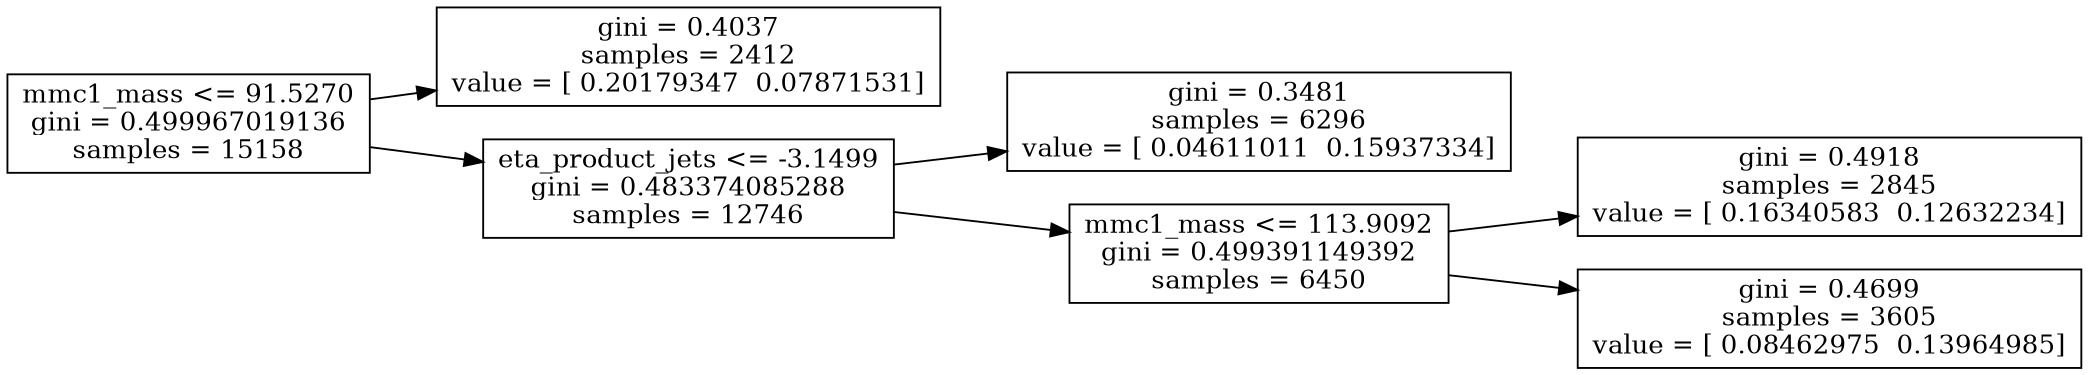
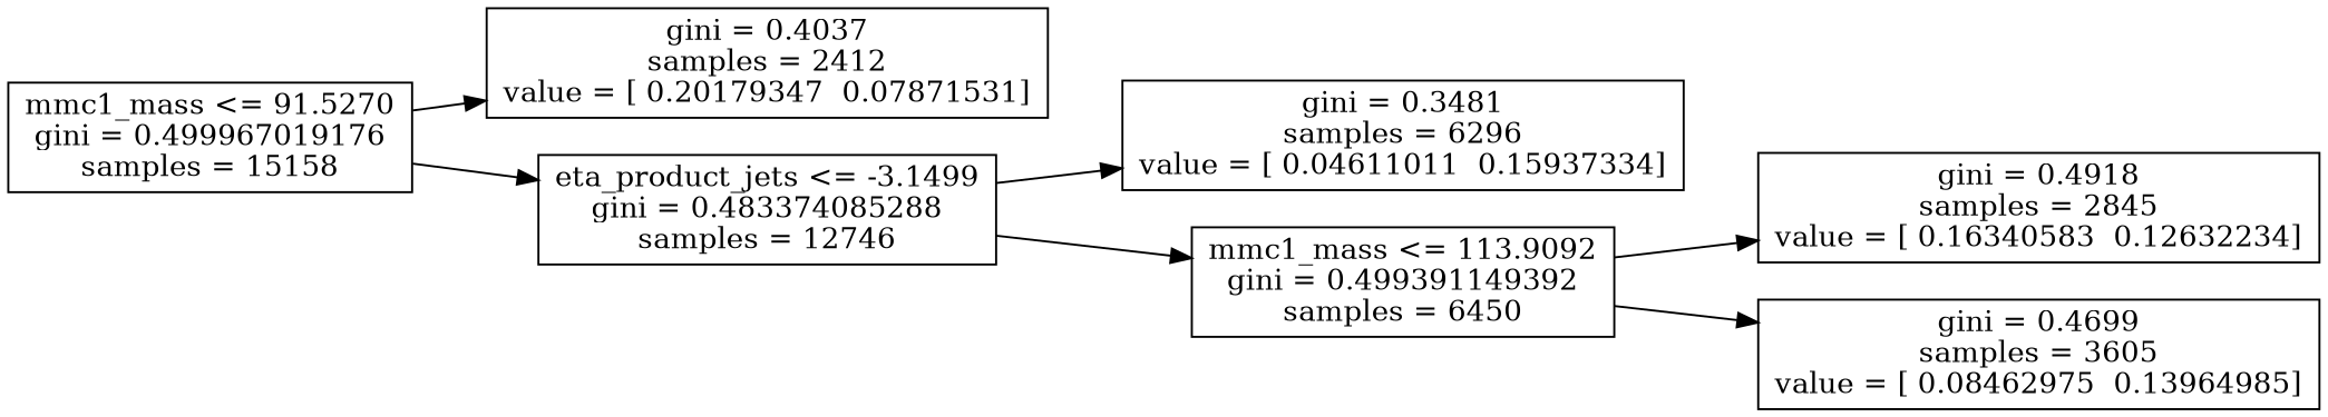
  digraph {
    rankdir=LR
    node [shape=box]
-   n1 [label="mmc1_mass <= 91.5270\ngini = 0.499967019136\nsamples = 15158"]
+   n1 [label="mmc1_mass <= 91.5270\ngini = 0.499967019176\nsamples = 15158"]
    n2 [label="gini = 0.4037\nsamples = 2412\nvalue = [ 0.20179347  0.07871531]"]
    n3 [label="eta_product_jets <= -3.1499\ngini = 0.483374085288\nsamples = 12746"]
    n4 [label="gini = 0.3481\nsamples = 6296\nvalue = [ 0.04611011  0.15937334]"]
    n5 [label="mmc1_mass <= 113.9092\ngini = 0.499391149392\nsamples = 6450"]
    n6 [label="gini = 0.4918\nsamples = 2845\nvalue = [ 0.16340583  0.12632234]"]
    n7 [label="gini = 0.4699\nsamples = 3605\nvalue = [ 0.08462975  0.13964985]"]
    n1 -> n2
    n1 -> n3
    n3 -> n4
    n3 -> n5
    n5 -> n6
    n5 -> n7
  }
